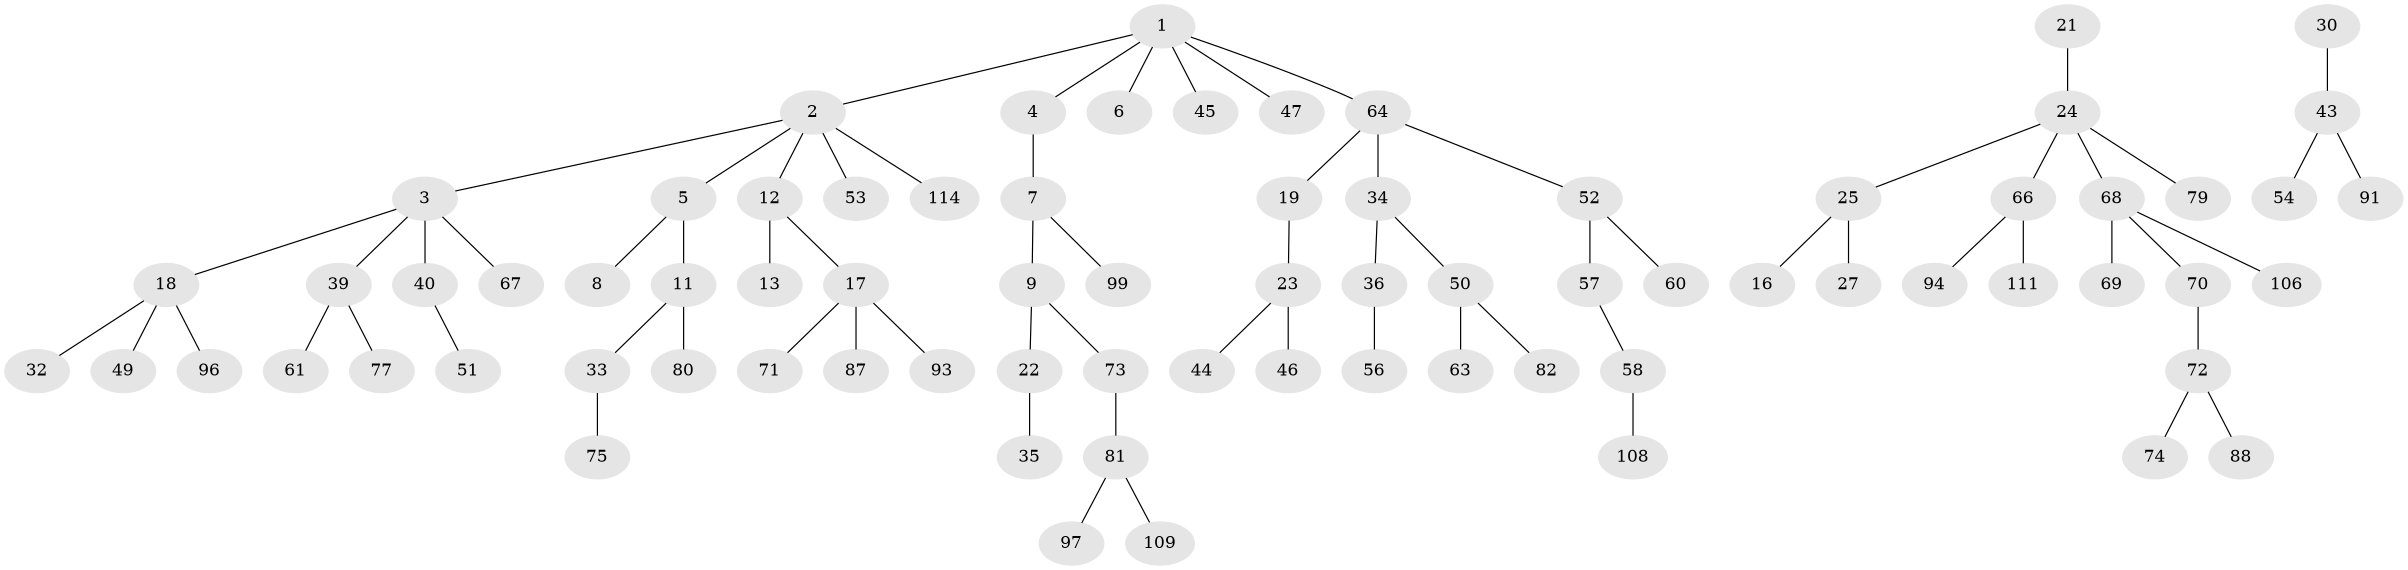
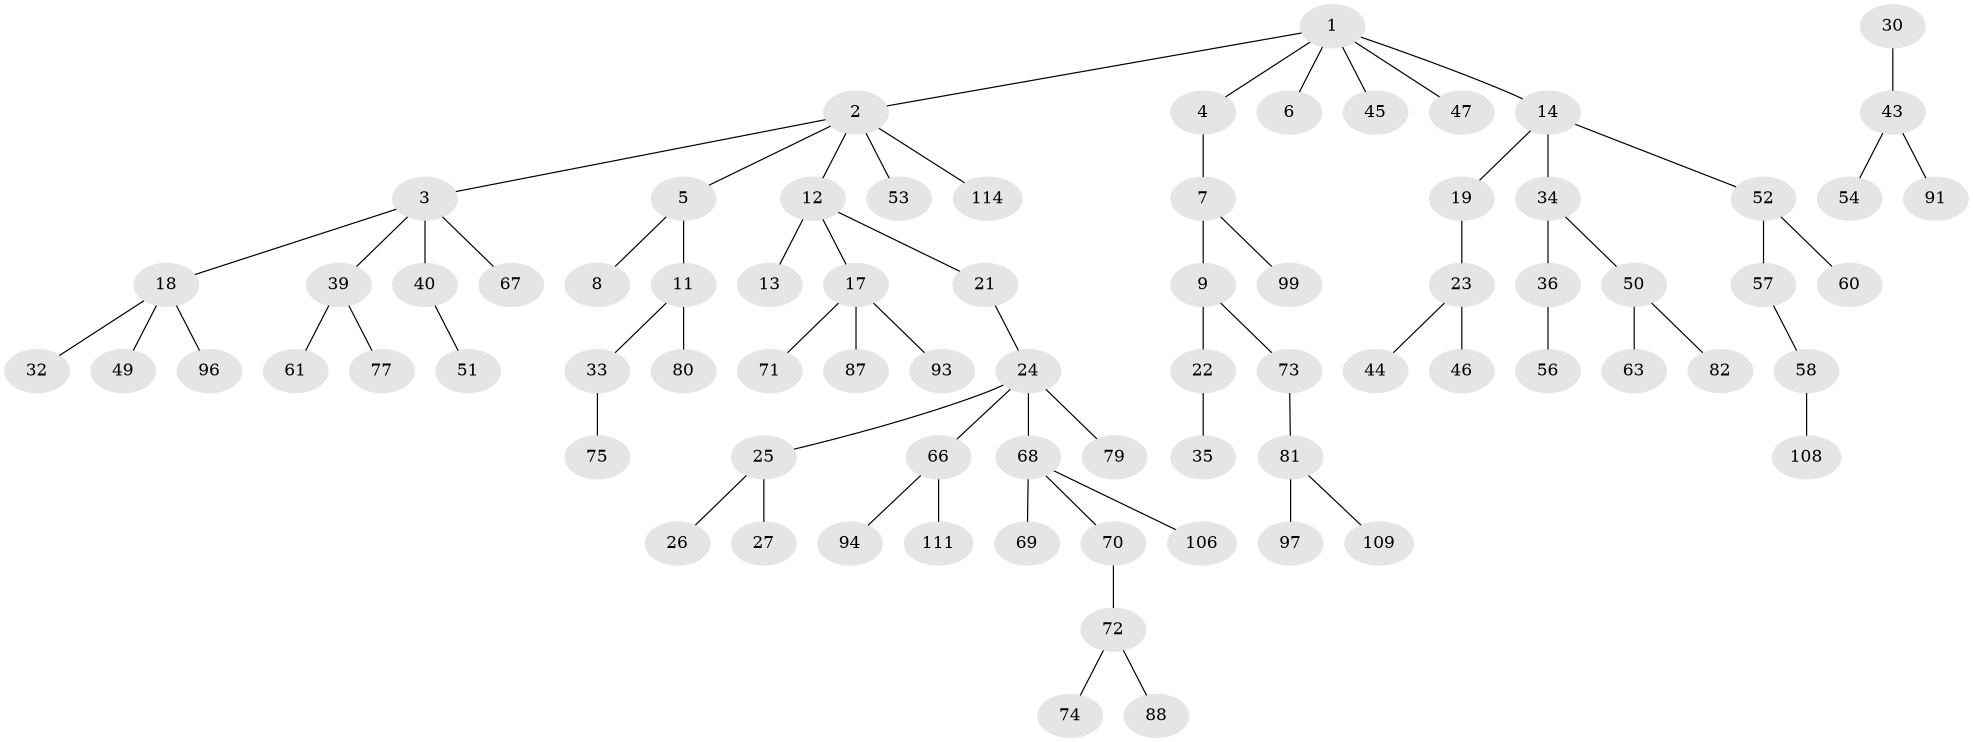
  graph {
    node [color=gray90 style=filled]
    1 [super="+29"]
    2 [super="+38"]
    4
    6
    45
    47
-   14 [super="+59" label=64]
+   14 [super="+59"]
    3 [super="+16"]
    5 [super="+89"]
    12 [super="+20"]
    53
    114
    7 [super="+42"]
    18 [super="+28"]
    39 [super="+48"]
    40 [super="+85"]
    67
    8 [super="+100"]
    11 [super="+15"]
    13
    17 [super="+65"]
    21 [super="+103"]
    32 [super="+104"]
    49
    96
    61 [super="+113"]
    77
    51 [super="+86"]
    9 [super="+10"]
    99
    33 [super="+37"]
    80
    19
    34 [super="+41"]
    52 [super="+55"]
    22 [super="+102"]
    73
    35 [super="+62"]
    81 [super="+112"]
    75
    n41 [label=71]
    87 [super="+101"]
    93
    24 [super="+64"]
    23 [super="+31"]
    36
    50
    57
    60 [super="+98"]
    30
    43
    44
    46
    25 [super="+78"]
    66 [super="+71"]
    68 [super="+92"]
    79
-   26 [label=16]
+   26
    27
    94
    111
    69 [super="+107"]
    70
    106
    54 [super="+110"]
    91 [super="+105"]
    56
    63 [super="+90"]
    82 [super="+95"]
    58 [super="+84"]
    108
    72 [super="+83"]
    74
    88
    97
    109
    1 -- 2
    1 -- 4
    1 -- 6
    1 -- 45
    1 -- 47
    1 -- 14
    2 -- 3
    2 -- 5
    2 -- 12
    2 -- 53
    2 -- 114
    4 -- 7
    14 -- 19
    14 -- 34
    14 -- 52
    3 -- 18
    3 -- 39
    3 -- 40
    3 -- 67
    5 -- 8
    5 -- 11
    12 -- 13
    12 -- 17
+   12 -- 21
    7 -- 9
    7 -- 99
    18 -- 32
    18 -- 49
    18 -- 96
    39 -- 61
    39 -- 77
    40 -- 51
    11 -- 33
    11 -- 80
    17 -- n41
    17 -- 87
    17 -- 93
    21 -- 24
    9 -- 22
    9 -- 73
    33 -- 75
    19 -- 23
    34 -- 36
    34 -- 50
    52 -- 57
    52 -- 60
    22 -- 35
    73 -- 81
    81 -- 97
    81 -- 109
    24 -- 25
    24 -- 66
    24 -- 68
    24 -- 79
    23 -- 44
    23 -- 46
    36 -- 56
    50 -- 63
    50 -- 82
    57 -- 58
    30 -- 43
    43 -- 54
    43 -- 91
    25 -- 26
    25 -- 27
    66 -- 94
    66 -- 111
    68 -- 69
    68 -- 70
    68 -- 106
    70 -- 72
    58 -- 108
    72 -- 74
    72 -- 88
  }
